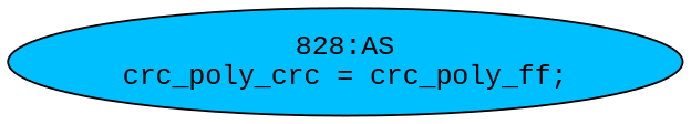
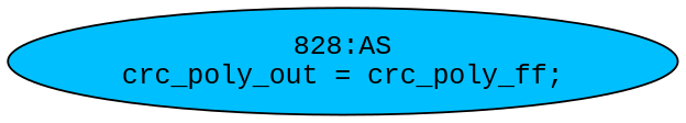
  strict digraph {
    fontname="Liberation Mono"
-   n1 [ast="<pyverilog.vparser.ast.Assign object at 0x7f01261e8790>" def_var="['crc_poly_out']" fillcolor=deepskyblue label="828:AS\ncrc_poly_crc = crc_poly_ff;" statements="[]" style=filled typ=Assign use_var="['crc_poly_ff']" fontname="Liberation Mono"]
+   n1 [ast="<pyverilog.vparser.ast.Assign object at 0x7f01261e8790>" def_var="['crc_poly_out']" fillcolor=deepskyblue label="828:AS\ncrc_poly_out = crc_poly_ff;" statements="[]" style=filled typ=Assign use_var="['crc_poly_ff']" fontname="Liberation Mono"]
  }
